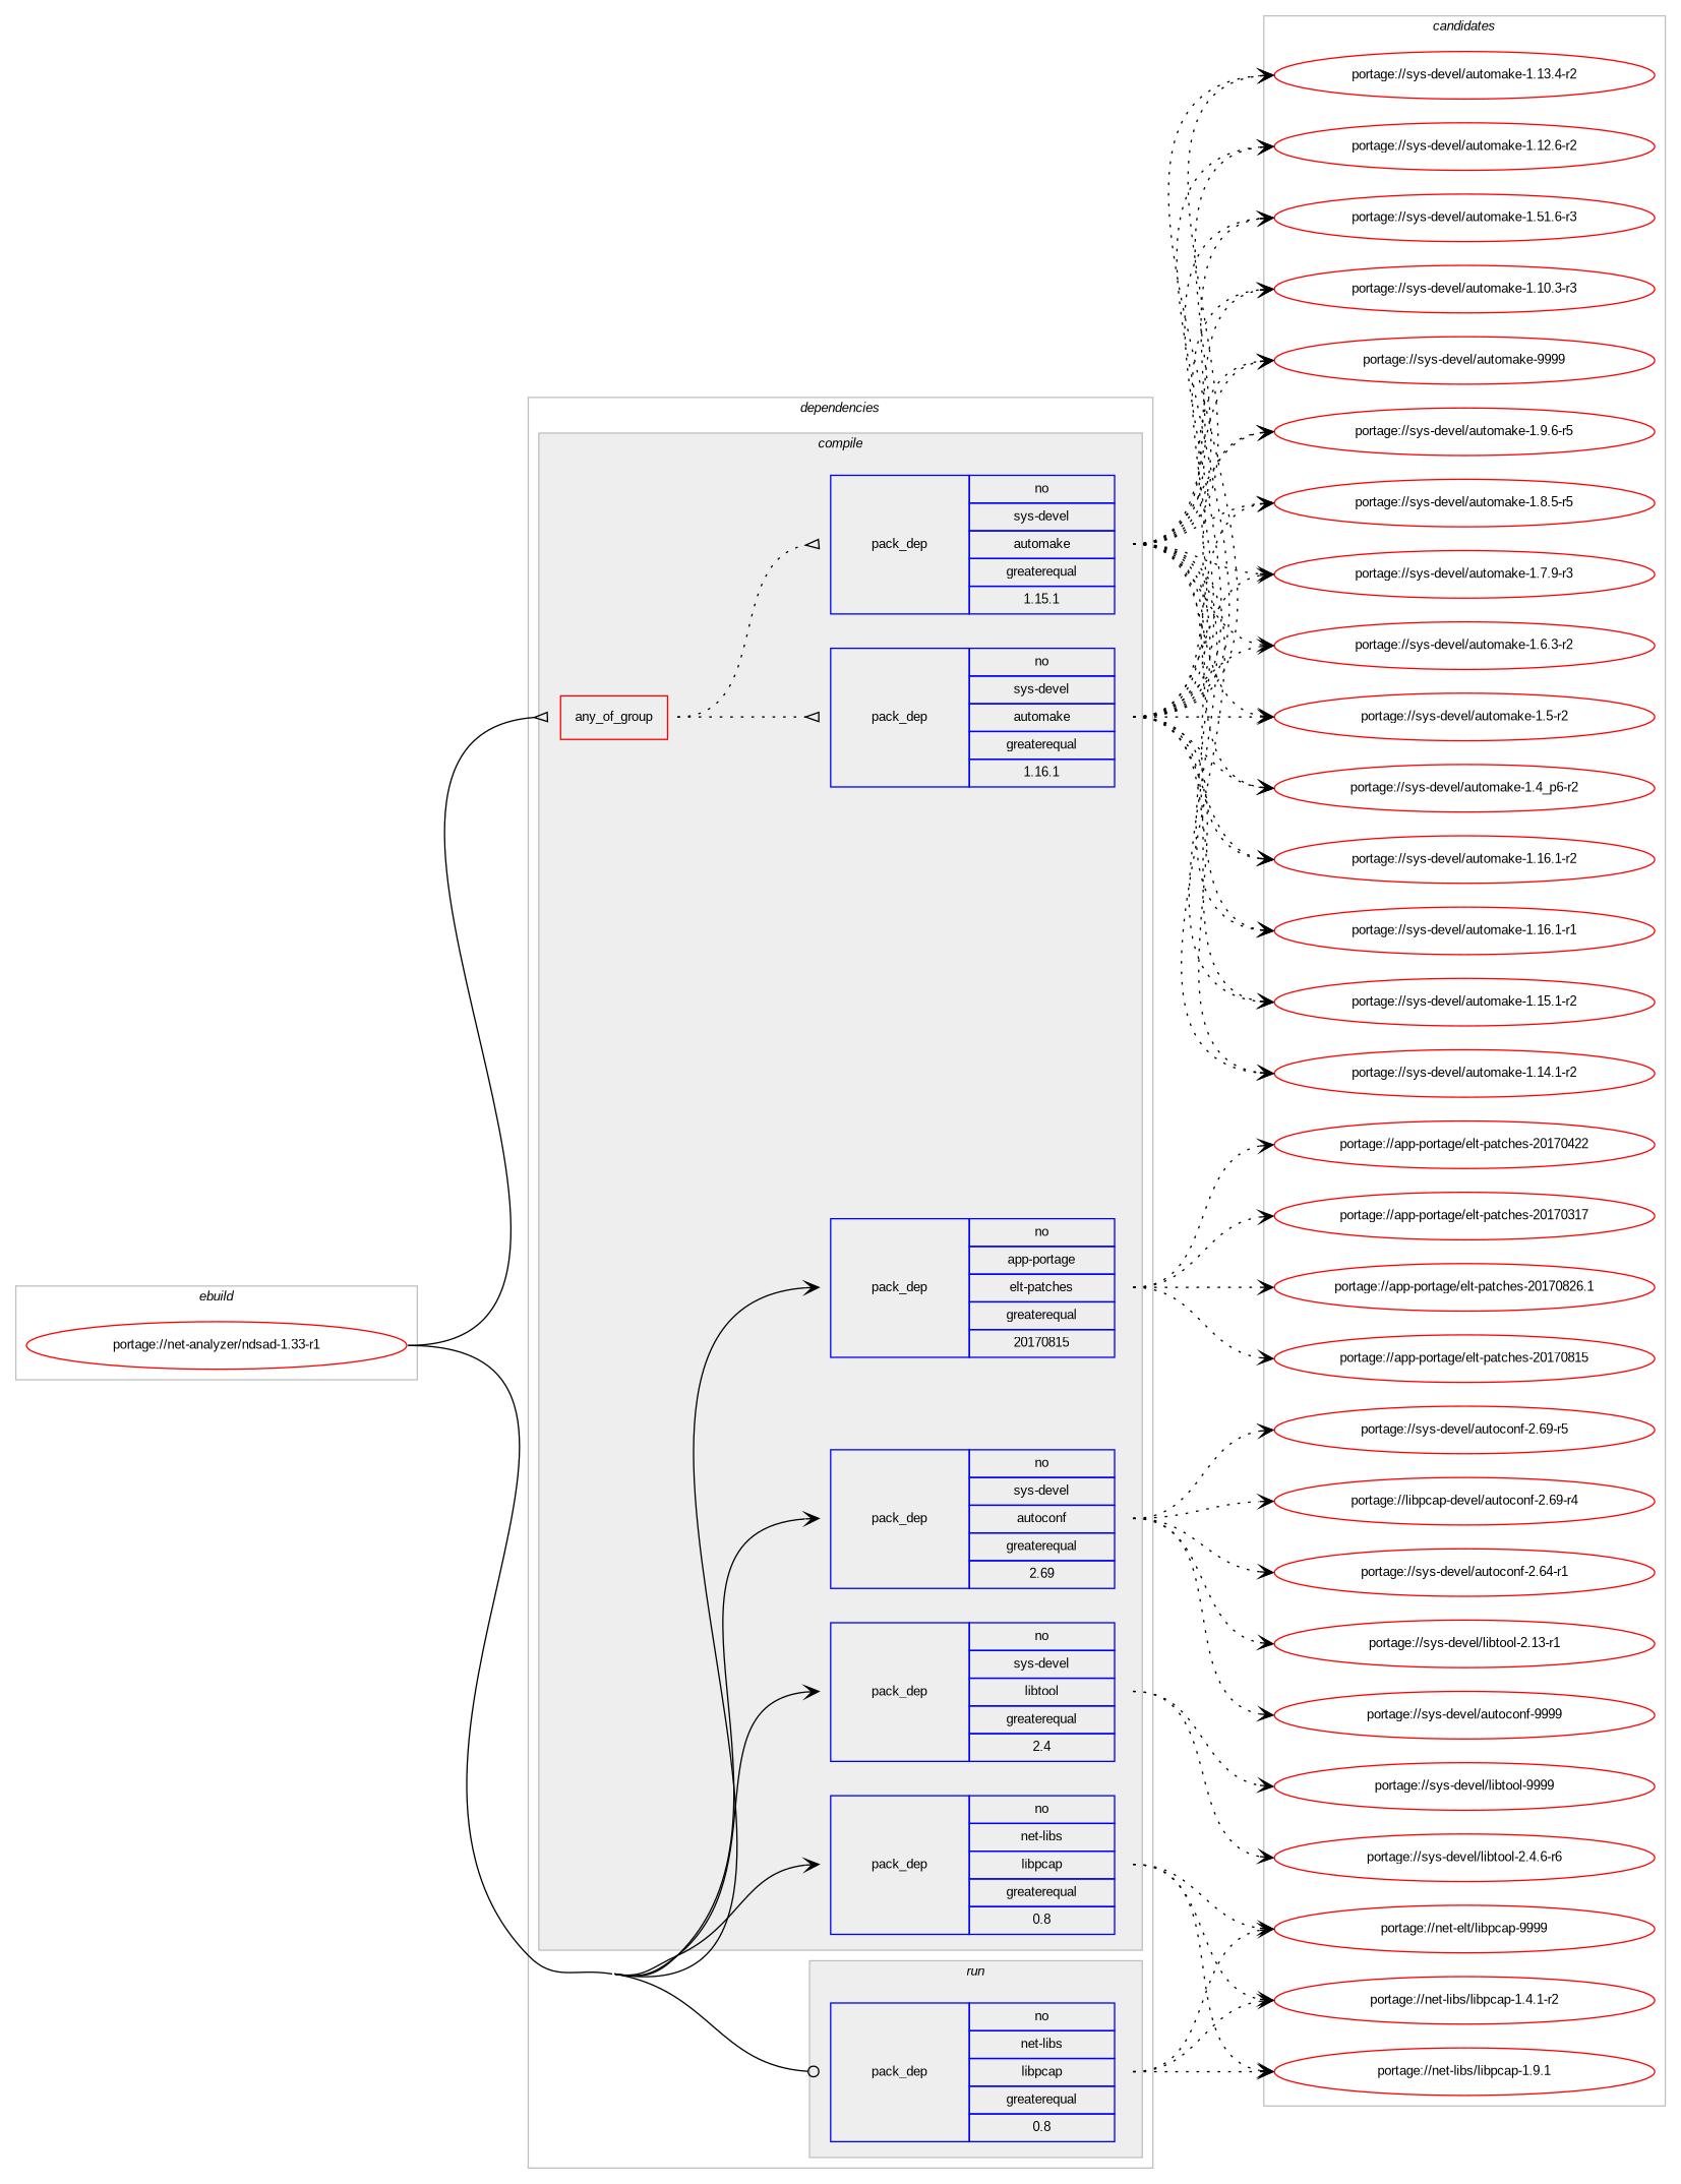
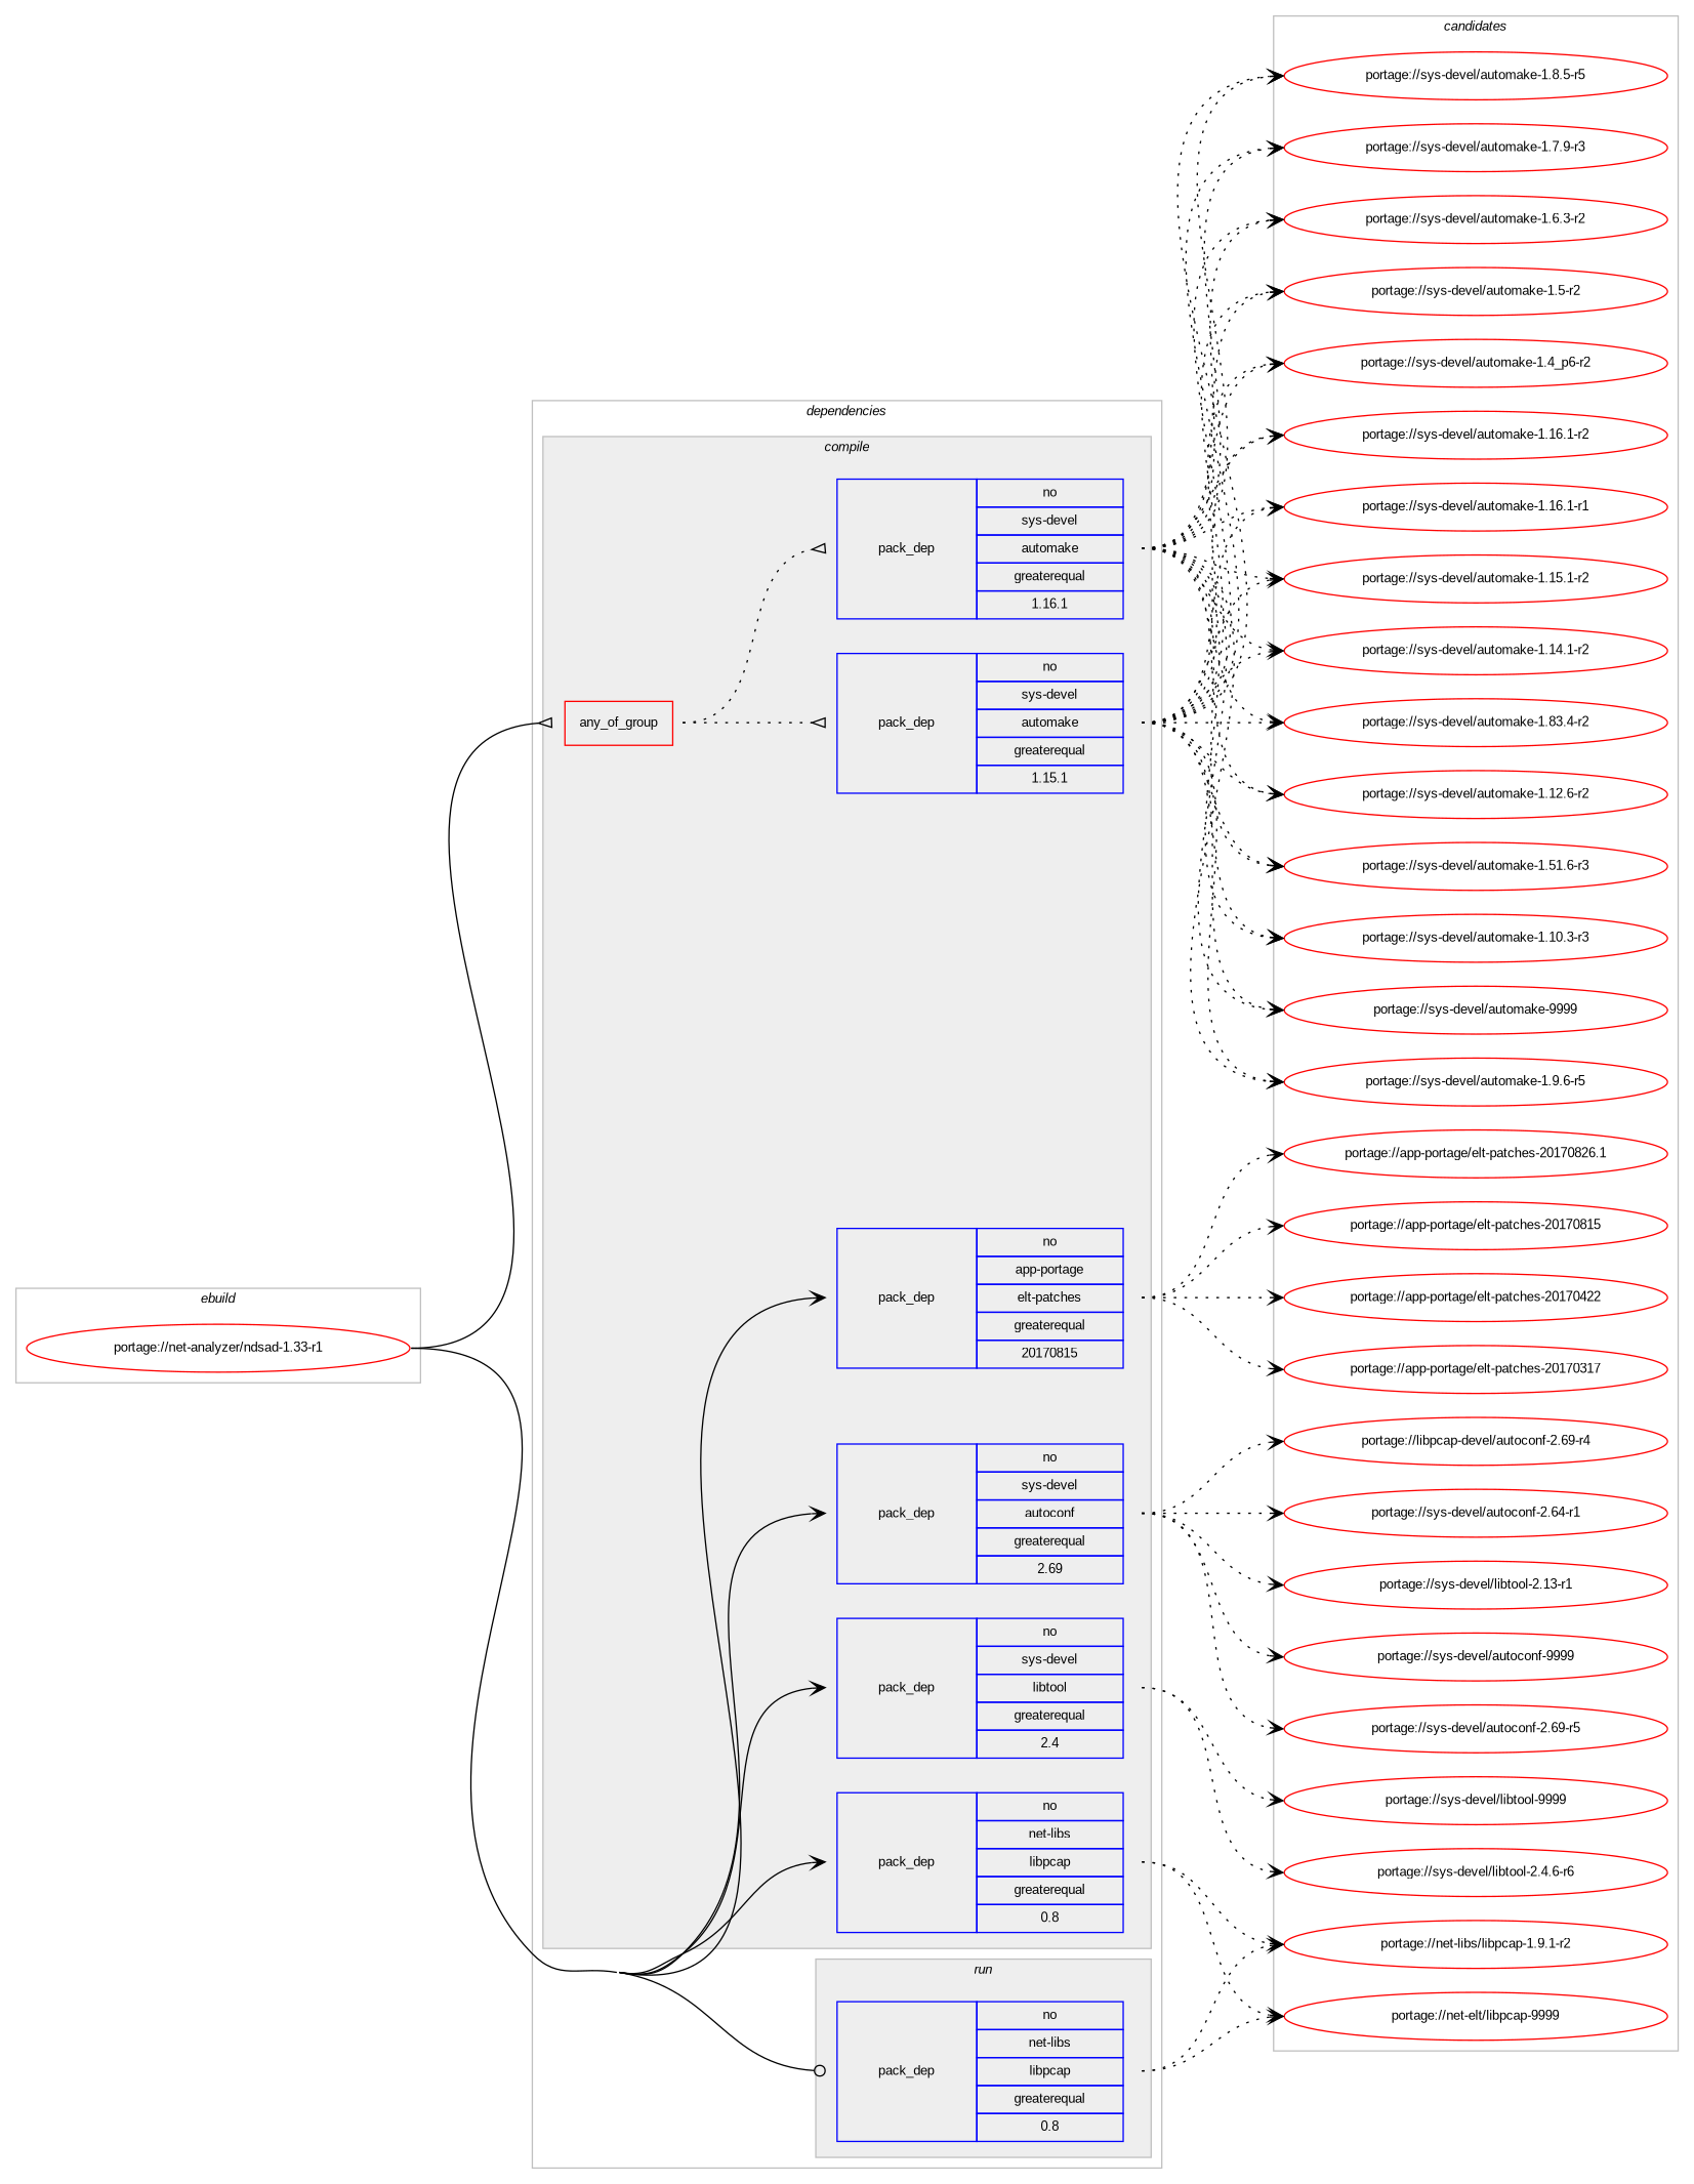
  digraph {
    compound=true
    concentrate=true
    fontname="Liberation Sans"
    fontsize=10
    newrank=true
    rankdir=LR
    ranksep=1.5
    node [color=red fontname="Liberation Sans" fontsize=10]
    edge [arrowhead=vee fontname="Liberation Sans" headport=w style=dotted tailport=e weight=100]
    n1 [label="portage://net-analyzer/ndsad-1.33-r1" width=4]
    n2 [color=blue label=<<TABLE BORDER="0" CELLBORDER="1" CELLSPACING="0" CELLPADDING="4" WIDTH="220"><TR><TD ROWSPAN="6" CELLPADDING="30">pack_dep</TD></TR><TR><TD WIDTH="110">no</TD></TR><TR><TD>sys-devel</TD></TR><TR><TD>automake</TD></TR><TR><TD>greaterequal</TD></TR><TR><TD>1.16.1</TD></TR></TABLE>> shape=none]
    n3 [color=blue label=<<TABLE BORDER="0" CELLBORDER="1" CELLSPACING="0" CELLPADDING="4" WIDTH="220"><TR><TD ROWSPAN="6" CELLPADDING="30">pack_dep</TD></TR><TR><TD WIDTH="110">no</TD></TR><TR><TD>sys-devel</TD></TR><TR><TD>automake</TD></TR><TR><TD>greaterequal</TD></TR><TR><TD>1.15.1</TD></TR></TABLE>> shape=none]
    n4 [label=<<TABLE BORDER="0" CELLBORDER="1" CELLSPACING="0" CELLPADDING="4"><TR><TD CELLPADDING="10">any_of_group</TD></TR></TABLE>> shape=none]
    n5 [color=blue label=<<TABLE BORDER="0" CELLBORDER="1" CELLSPACING="0" CELLPADDING="4" WIDTH="220"><TR><TD ROWSPAN="6" CELLPADDING="30">pack_dep</TD></TR><TR><TD WIDTH="110">no</TD></TR><TR><TD>app-portage</TD></TR><TR><TD>elt-patches</TD></TR><TR><TD>greaterequal</TD></TR><TR><TD>20170815</TD></TR></TABLE>> shape=none]
    n6 [color=blue label=<<TABLE BORDER="0" CELLBORDER="1" CELLSPACING="0" CELLPADDING="4" WIDTH="220"><TR><TD ROWSPAN="6" CELLPADDING="30">pack_dep</TD></TR><TR><TD WIDTH="110">no</TD></TR><TR><TD>net-libs</TD></TR><TR><TD>libpcap</TD></TR><TR><TD>greaterequal</TD></TR><TR><TD>0.8</TD></TR></TABLE>> shape=none]
    n7 [color=blue label=<<TABLE BORDER="0" CELLBORDER="1" CELLSPACING="0" CELLPADDING="4" WIDTH="220"><TR><TD ROWSPAN="6" CELLPADDING="30">pack_dep</TD></TR><TR><TD WIDTH="110">no</TD></TR><TR><TD>sys-devel</TD></TR><TR><TD>autoconf</TD></TR><TR><TD>greaterequal</TD></TR><TR><TD>2.69</TD></TR></TABLE>> shape=none]
    n8 [color=blue label=<<TABLE BORDER="0" CELLBORDER="1" CELLSPACING="0" CELLPADDING="4" WIDTH="220"><TR><TD ROWSPAN="6" CELLPADDING="30">pack_dep</TD></TR><TR><TD WIDTH="110">no</TD></TR><TR><TD>sys-devel</TD></TR><TR><TD>libtool</TD></TR><TR><TD>greaterequal</TD></TR><TR><TD>2.4</TD></TR></TABLE>> shape=none]
    n9 [color=blue label=<<TABLE BORDER="0" CELLBORDER="1" CELLSPACING="0" CELLPADDING="4" WIDTH="220"><TR><TD ROWSPAN="6" CELLPADDING="30">pack_dep</TD></TR><TR><TD WIDTH="110">no</TD></TR><TR><TD>net-libs</TD></TR><TR><TD>libpcap</TD></TR><TR><TD>greaterequal</TD></TR><TR><TD>0.8</TD></TR></TABLE>> shape=none]
    n10 [label="portage://sys-devel/automake-9999" width=4]
    n11 [label="portage://sys-devel/automake-1.9.6-r5" width=4]
    n12 [label="portage://sys-devel/automake-1.8.5-r5" width=4]
    n13 [label="portage://sys-devel/automake-1.7.9-r3" width=4]
    n14 [label="portage://sys-devel/automake-1.6.3-r2" width=4]
    n15 [label="portage://sys-devel/automake-1.5-r2" width=4]
    n16 [label="portage://sys-devel/automake-1.4_p6-r2" width=4]
    n17 [label="portage://sys-devel/automake-1.16.1-r2" width=4]
    n18 [label="portage://sys-devel/automake-1.16.1-r1" width=4]
    n19 [label="portage://sys-devel/automake-1.15.1-r2" width=4]
    n20 [label="portage://sys-devel/automake-1.14.1-r2" width=4]
-   n21 [label="portage://sys-devel/automake-1.13.4-r2" width=4]
+   n21 [label="portage://sys-devel/automake-1.83.4-r2" width=4]
    n22 [label="portage://sys-devel/automake-1.12.6-r2" width=4]
    n23 [label="portage://sys-devel/automake-1.51.6-r3" width=4]
    n24 [label="portage://sys-devel/automake-1.10.3-r3" width=4]
    n25 [label="portage://app-portage/elt-patches-20170826.1" width=4]
    n26 [label="portage://app-portage/elt-patches-20170815" width=4]
    n27 [label="portage://app-portage/elt-patches-20170422" width=4]
    n28 [label="portage://app-portage/elt-patches-20170317" width=4]
    n29 [label="portage://net-elt/libpcap-9999" width=4]
-   n30 [label="portage://net-libs/libpcap-1.4.1-r2" width=4]
-   n31 [label="portage://net-libs/libpcap-1.9.1" width=4]
+   n30 [label="portage://net-libs/libpcap-1.9.1-r2" width=4]
    n32 [label="portage://sys-devel/autoconf-9999" width=4]
    n33 [label="portage://sys-devel/autoconf-2.69-r5" width=4]
    n34 [label="portage://libpcap-devel/autoconf-2.69-r4" width=4]
    n35 [label="portage://sys-devel/autoconf-2.64-r1" width=4]
    n36 [label="portage://sys-devel/libtool-2.13-r1" width=4]
    n37 [label="portage://sys-devel/libtool-9999" width=4]
    n38 [label="portage://sys-devel/libtool-2.4.6-r6" width=4]
    subgraph cluster_1 {
      color=gray
      label=<<i>ebuild</i>>
      rank=same
      n1
    }
    subgraph cluster_2 {
      color=gray
      label=<<i>dependencies</i>>
      subgraph cluster_3 {
        color=gray
        fillcolor="#eeeeee"
        label=<<i>compile</i>>
        style=filled
        subgraph sub_4 {
          color=gray
          fillcolor="#eeeeee"
          label=<<i>compile</i>>
          style=filled
          n4
          subgraph sub_5 {
            color=gray
            fillcolor="#eeeeee"
            label=<<i>compile</i>>
            style=filled
            n2
          }
          subgraph sub_6 {
            color=gray
            fillcolor="#eeeeee"
            label=<<i>compile</i>>
            style=filled
            n3
          }
        }
        subgraph sub_7 {
          color=gray
          fillcolor="#eeeeee"
          label=<<i>compile</i>>
          style=filled
          n5
        }
        subgraph sub_8 {
          color=gray
          fillcolor="#eeeeee"
          label=<<i>compile</i>>
          style=filled
          n6
        }
        subgraph sub_9 {
          color=gray
          fillcolor="#eeeeee"
          label=<<i>compile</i>>
          style=filled
          n7
        }
        subgraph sub_10 {
          color=gray
          fillcolor="#eeeeee"
          label=<<i>compile</i>>
          style=filled
          n8
        }
      }
      subgraph cluster_11 {
        color=gray
        fillcolor="#eeeeee"
        label=<<i>compile and run</i>>
        style=filled
      }
      subgraph cluster_12 {
        color=gray
        fillcolor="#eeeeee"
        label=<<i>run</i>>
        style=filled
        subgraph sub_13 {
          color=gray
          fillcolor="#eeeeee"
          label=<<i>run</i>>
          style=filled
          n9
        }
      }
    }
    subgraph cluster_14 {
      color=gray
      label=<<i>candidates</i>>
      rank=same
      subgraph sub_15 {
        color=black
        label=<<i>candidates</i>>
        nodesep=1
        rank=same
        n10
        n11
        n12
        n13
        n14
        n15
        n16
        n17
        n18
        n19
        n20
        n21
        n22
        n23
        n24
      }
      subgraph sub_16 {
        color=black
        label=<<i>candidates</i>>
        nodesep=1
        rank=same
        n10
        n11
        n12
        n13
        n14
        n15
        n16
        n17
        n18
        n19
        n20
        n21
        n22
        n23
        n24
      }
      subgraph sub_17 {
        color=black
        label=<<i>candidates</i>>
        nodesep=1
        rank=same
        n25
        n26
        n27
        n28
      }
      subgraph sub_18 {
        color=black
        label=<<i>candidates</i>>
        nodesep=1
        rank=same
        n29
        n30
-       n31
      }
      subgraph sub_19 {
        color=black
        label=<<i>candidates</i>>
        nodesep=1
        rank=same
        n32
        n33
        n34
        n35
        n36
      }
      subgraph sub_20 {
        color=black
        label=<<i>candidates</i>>
        nodesep=1
        rank=same
        n37
        n38
      }
      subgraph sub_21 {
        color=black
        label=<<i>candidates</i>>
        nodesep=1
        rank=same
        n29
        n30
-       n31
      }
    }
    n1 -> n4 [arrowhead=oinv style=solid weight=20]
    n1 -> n5 [style=solid weight=20]
    n1 -> n6 [style=solid weight=20]
    n1 -> n7 [style=solid weight=20]
    n1 -> n8 [style=solid weight=20]
    n1 -> n9 [arrowhead=odot style=solid weight=20]
    n2 -> n10
    n2 -> n11
    n2 -> n12
    n2 -> n13
    n2 -> n14
    n2 -> n15
    n2 -> n16
    n2 -> n17
    n2 -> n18
    n2 -> n19
    n2 -> n20
    n2 -> n21
    n2 -> n22
    n2 -> n23
    n2 -> n24
    n3 -> n10
    n3 -> n11
    n3 -> n12
    n3 -> n13
    n3 -> n14
    n3 -> n15
    n3 -> n16
    n3 -> n17
    n3 -> n18
    n3 -> n19
    n3 -> n20
    n3 -> n21
    n3 -> n22
    n3 -> n23
    n3 -> n24
    n4 -> n2 [arrowhead=oinv weight=20]
    n4 -> n3 [arrowhead=oinv weight=20]
    n5 -> n25
    n5 -> n26
    n5 -> n27
    n5 -> n28
    n6 -> n29
    n6 -> n30
-   n6 -> n31
    n7 -> n32
    n7 -> n33
    n7 -> n34
    n7 -> n35
    n7 -> n36
    n8 -> n37
    n8 -> n38
    n9 -> n29
    n9 -> n30
-   n9 -> n31
  }
